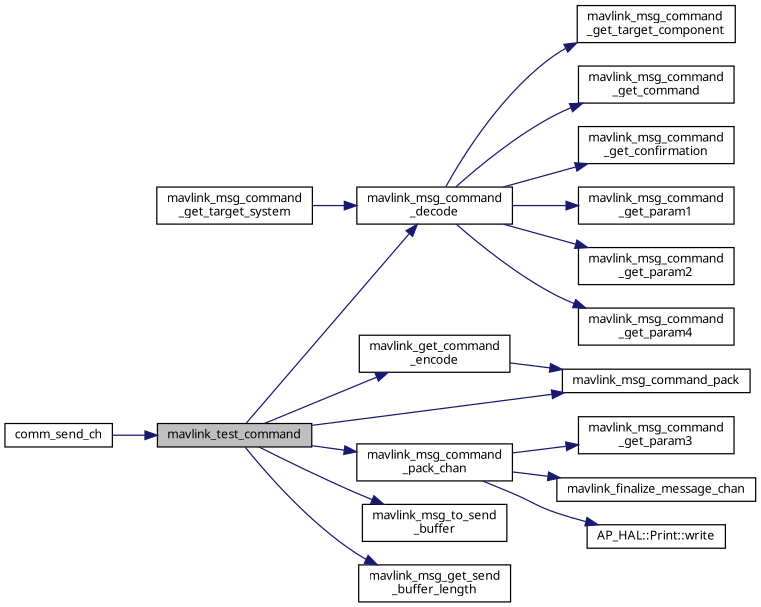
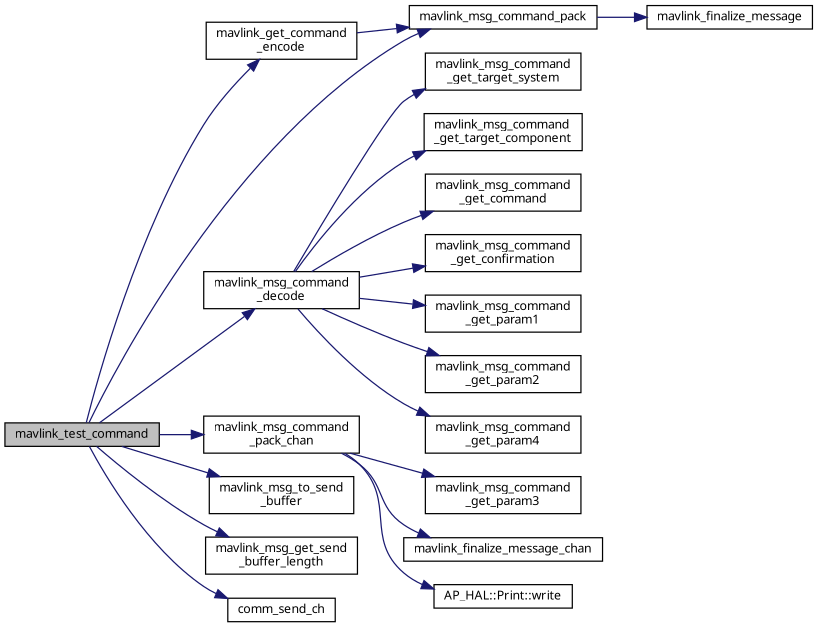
  digraph {
    fontname="Noto Sans"
    rankdir=LR
    node [color=black fillcolor=white fontname="Noto Sans" fontsize=10 shape=record style=filled]
    edge [color=midnightblue fontname="Noto Sans" fontsize=10 labelfontname=Helvetica labelfontsize=10 style=solid]
    n1 [fillcolor=grey75 fontcolor=black height=0.2 label=mavlink_test_command width=0.4]
    n2 [height=0.2 label="mavlink_get_command\l_encode" width=0.4]
    n3 [height=0.2 label=mavlink_msg_command_pack width=0.4]
    n4 [height=0.2 label="mavlink_msg_command\l_decode" width=0.4]
    n5 [height=0.2 label="mavlink_msg_command\l_pack_chan" width=0.4]
    n6 [height=0.2 label="mavlink_msg_to_send\l_buffer" width=0.4]
    n7 [height=0.2 label="mavlink_msg_get_send\l_buffer_length" width=0.4]
    n8 [height=0.2 label=comm_send_ch width=0.4]
+   n9 [height=0.2 label=mavlink_finalize_message width=0.4]
    n10 [height=0.2 label="mavlink_msg_command\l_get_target_system" width=0.4]
    n11 [height=0.2 label="mavlink_msg_command\l_get_target_component" width=0.4]
    n12 [height=0.2 label="mavlink_msg_command\l_get_command" width=0.4]
    n13 [height=0.2 label="mavlink_msg_command\l_get_confirmation" width=0.4]
    n14 [height=0.2 label="mavlink_msg_command\l_get_param1" width=0.4]
    n15 [height=0.2 label="mavlink_msg_command\l_get_param2" width=0.4]
    n16 [height=0.2 label="mavlink_msg_command\l_get_param4" width=0.4]
    n17 [height=0.2 label="mavlink_msg_command\l_get_param3" width=0.4]
    n18 [height=0.2 label=mavlink_finalize_message_chan width=0.4]
    n19 [height=0.2 label="AP_HAL::Print::write" width=0.4]
    n1 -> n2
    n1 -> n3
    n1 -> n4
    n1 -> n5
    n1 -> n6
    n1 -> n7
-   n8 -> n1
+   n1 -> n8
    n2 -> n3
-   n10 -> n4
+   n3 -> n9
+   n4 -> n10
    n4 -> n11
    n4 -> n12
    n4 -> n13
    n4 -> n14
    n4 -> n15
    n4 -> n16
    n5 -> n17
    n5 -> n18
    n5 -> n19
  }
